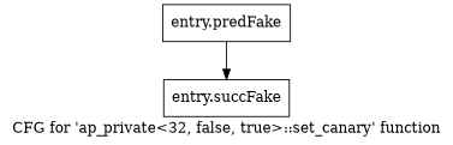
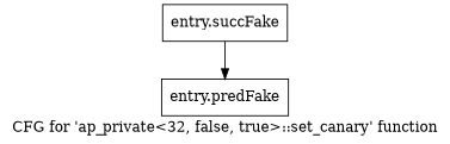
  digraph {
    label="CFG for 'ap_private\<32, false, true\>::set_canary' function"
    fontname="DejaVu Serif"
    node [shape=record fontname="DejaVu Serif"]
    n1 [label="{entry.predFake}"]
    n2 [filename="/home/omerfaruk/tools/Xilinx/Vitis_HLS/2023.2/include/etc/ap_private.h" label="{entry.succFake}" linenumber=1385]
-   n1 -> n2 [execusionnum=387 filename="/home/omerfaruk/tools/Xilinx/Vitis_HLS/2023.2/include/etc/ap_private.h" fontname="DejaVu Serif"]
+   n2 -> n1 [execusionnum=387 filename="/home/omerfaruk/tools/Xilinx/Vitis_HLS/2023.2/include/etc/ap_private.h" fontname="DejaVu Serif"]
  }
